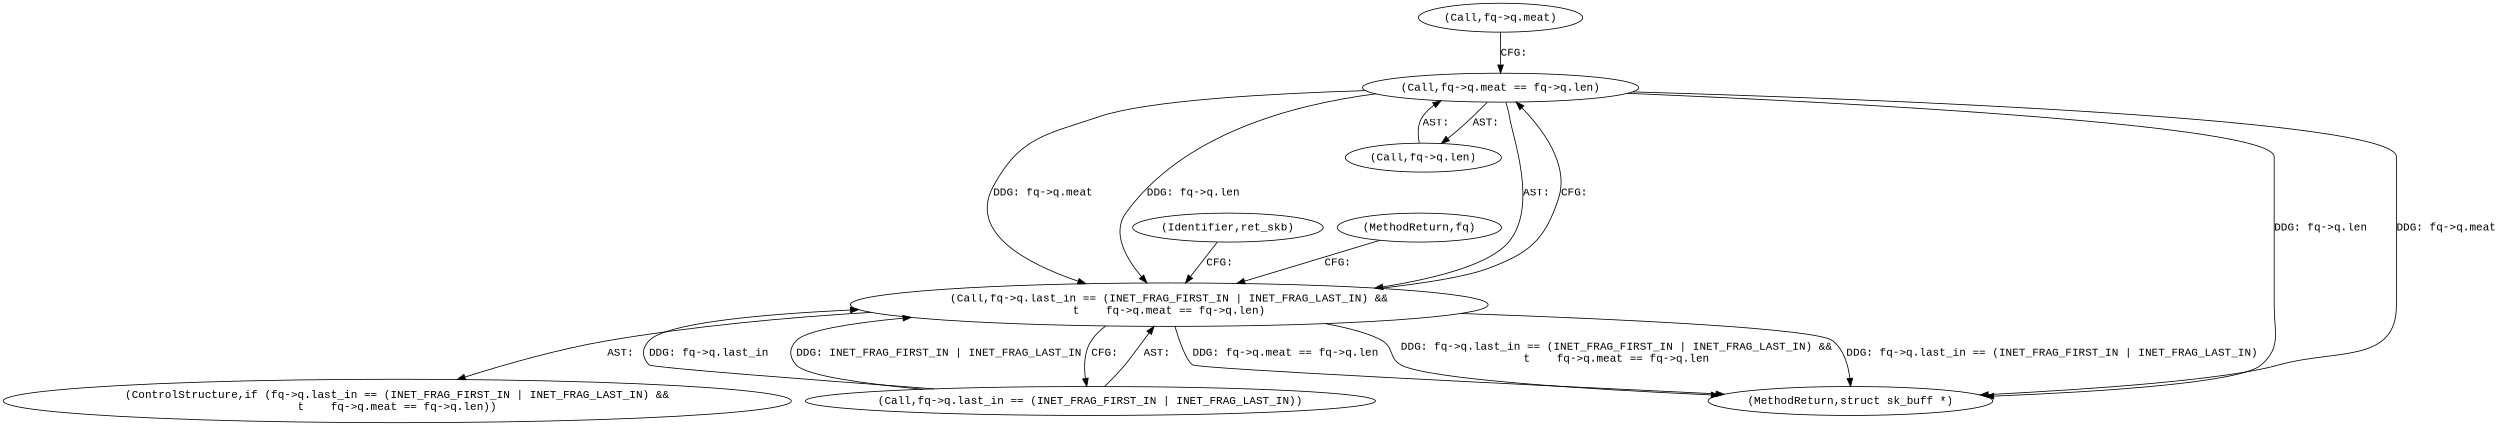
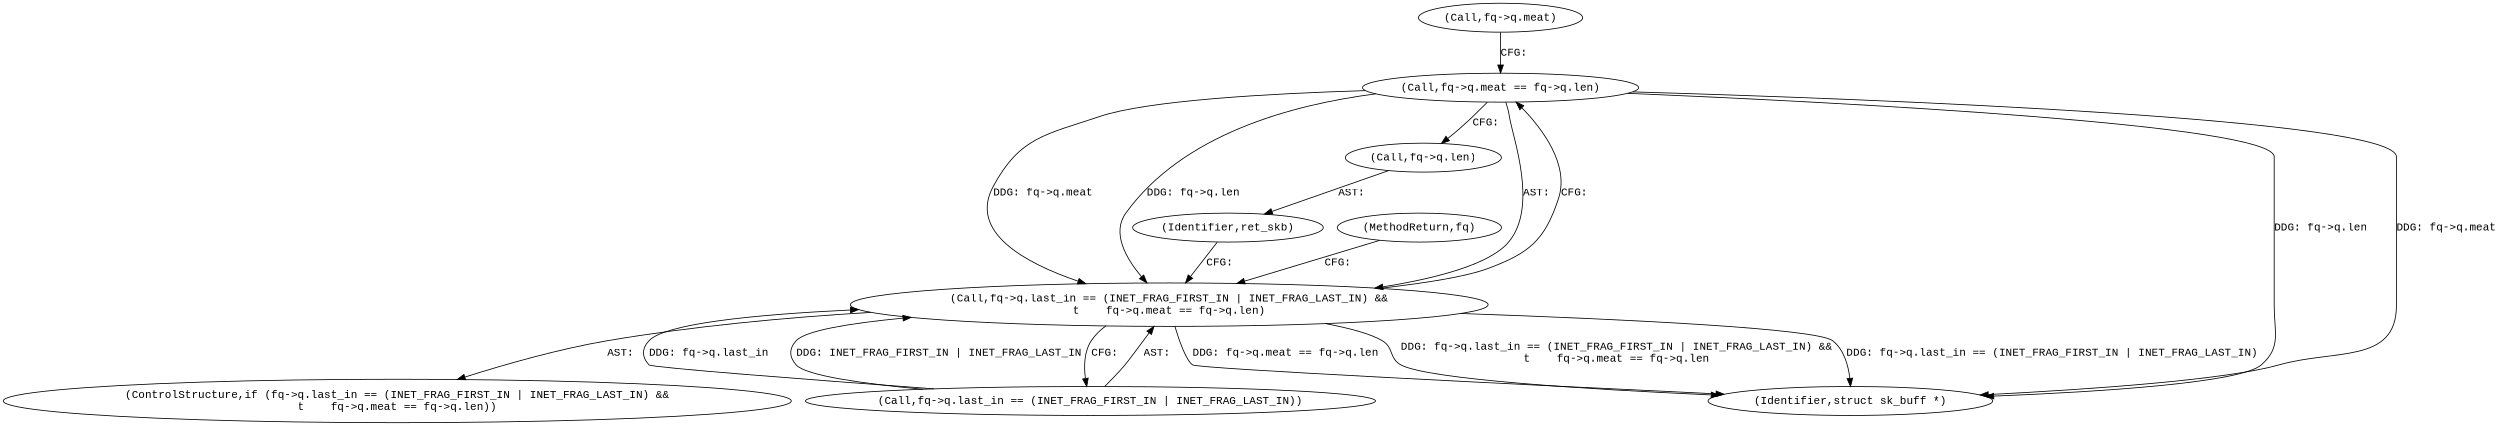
  digraph {
    fontname="Liberation Mono"
    node [fontname="Liberation Mono"]
    edge [fontname="Liberation Mono"]
    n1 [label="(Call,fq->q.meat == fq->q.len)"]
    n2 [label="(Call,fq->q.last_in == (INET_FRAG_FIRST_IN | INET_FRAG_LAST_IN) &&\n\t    fq->q.meat == fq->q.len)"]
    n3 [label="(Call,fq->q.len)"]
-   n4 [label="(MethodReturn,struct sk_buff *)"]
+   n4 [label="(Identifier,struct sk_buff *)"]
    n5 [label="(ControlStructure,if (fq->q.last_in == (INET_FRAG_FIRST_IN | INET_FRAG_LAST_IN) &&\n\t    fq->q.meat == fq->q.len))"]
    n6 [label="(Call,fq->q.last_in == (INET_FRAG_FIRST_IN | INET_FRAG_LAST_IN))"]
    n7 [label="(Identifier,ret_skb)"]
    n8 [label="(MethodReturn,fq)"]
    n9 [label="(Call,fq->q.meat)"]
    n1 -> n2 [label="AST: "]
    n1 -> n2 [label="DDG: fq->q.meat"]
    n1 -> n2 [label="DDG: fq->q.len"]
-   n1 -> n3 [label="AST: "]
+   n1 -> n3 [label="CFG: "]
    n1 -> n4 [label="DDG: fq->q.len"]
    n1 -> n4 [label="DDG: fq->q.meat"]
    n2 -> n1 [label="CFG: "]
    n2 -> n4 [label="DDG: fq->q.last_in == (INET_FRAG_FIRST_IN | INET_FRAG_LAST_IN) &&\n\t    fq->q.meat == fq->q.len"]
    n2 -> n4 [label="DDG: fq->q.last_in == (INET_FRAG_FIRST_IN | INET_FRAG_LAST_IN)"]
    n2 -> n4 [label="DDG: fq->q.meat == fq->q.len"]
    n2 -> n5 [label="AST: "]
    n2 -> n6 [label="CFG: "]
-   n3 -> n1 [label="AST: "]
+   n3 -> n7 [label="AST: "]
    n6 -> n2 [label="AST: "]
    n6 -> n2 [label="DDG: fq->q.last_in"]
    n6 -> n2 [label="DDG: INET_FRAG_FIRST_IN | INET_FRAG_LAST_IN"]
    n7 -> n2 [label="CFG: "]
    n8 -> n2 [label="CFG: "]
    n9 -> n1 [label="CFG: "]
  }
